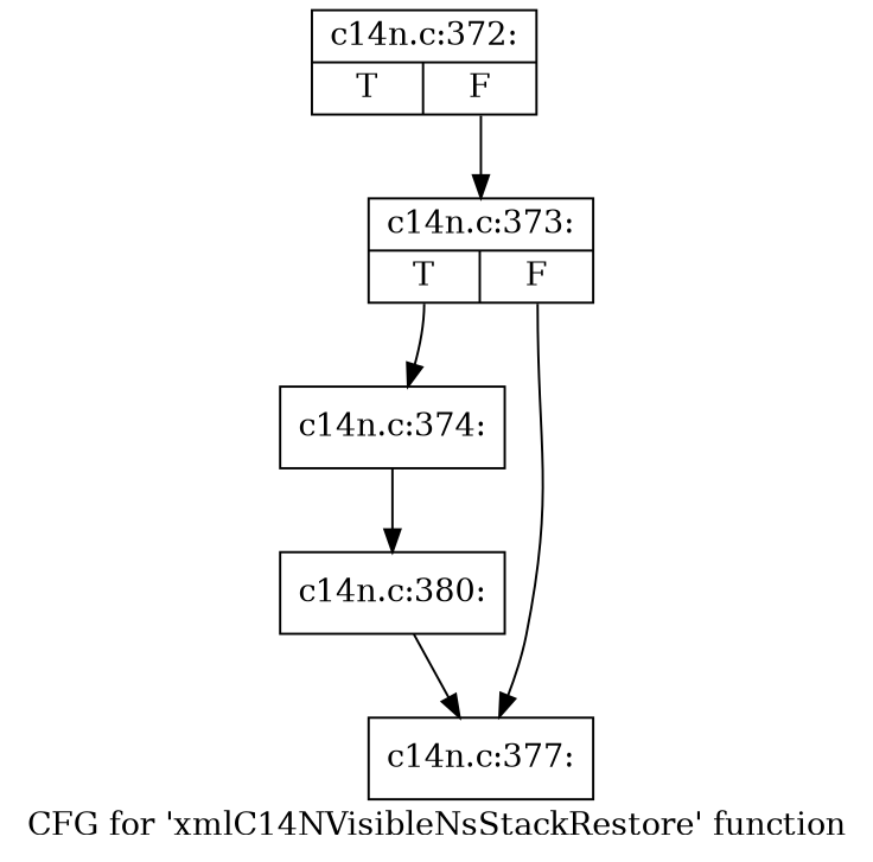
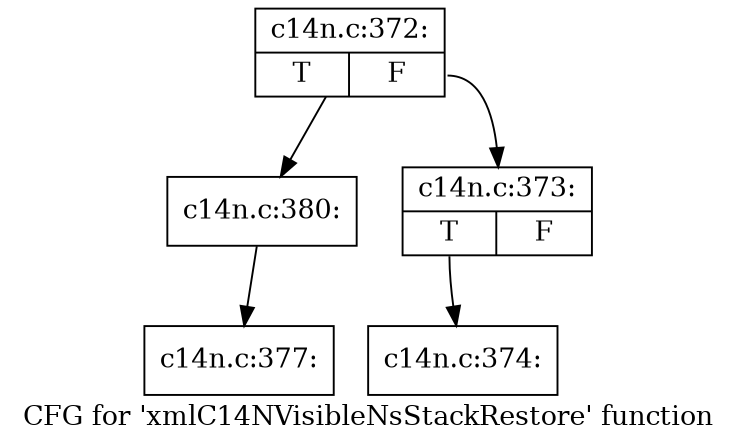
  digraph {
    label="CFG for 'xmlC14NVisibleNsStackRestore' function"
    node [shape=record]
    n1 [label="{c14n.c:372:|{<s0>T|<s1>F}}"]
    n2 [label="{c14n.c:373:|{<s0>T|<s1>F}}"]
    n3 [label="{c14n.c:374:}"]
    n4 [label="{c14n.c:380:}"]
    n5 [label="{c14n.c:377:}"]
    n1 -> n2 [tailport=s1]
    n2 -> n3 [tailport=s0]
-   n2 -> n5 [tailport=s1]
-   n3 -> n4
+   n1 -> n4
    n4 -> n5
  }
